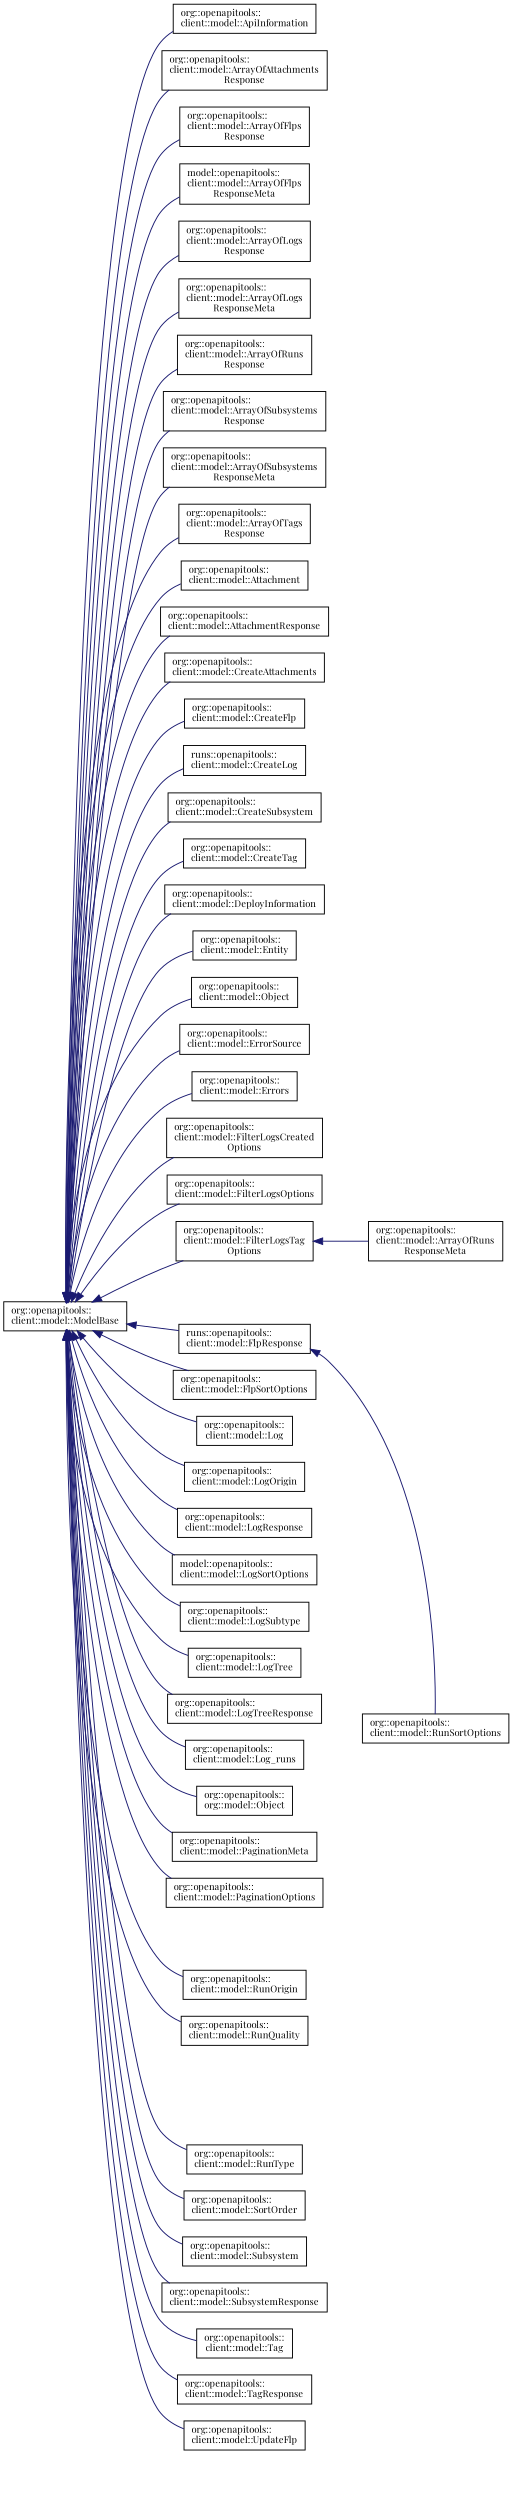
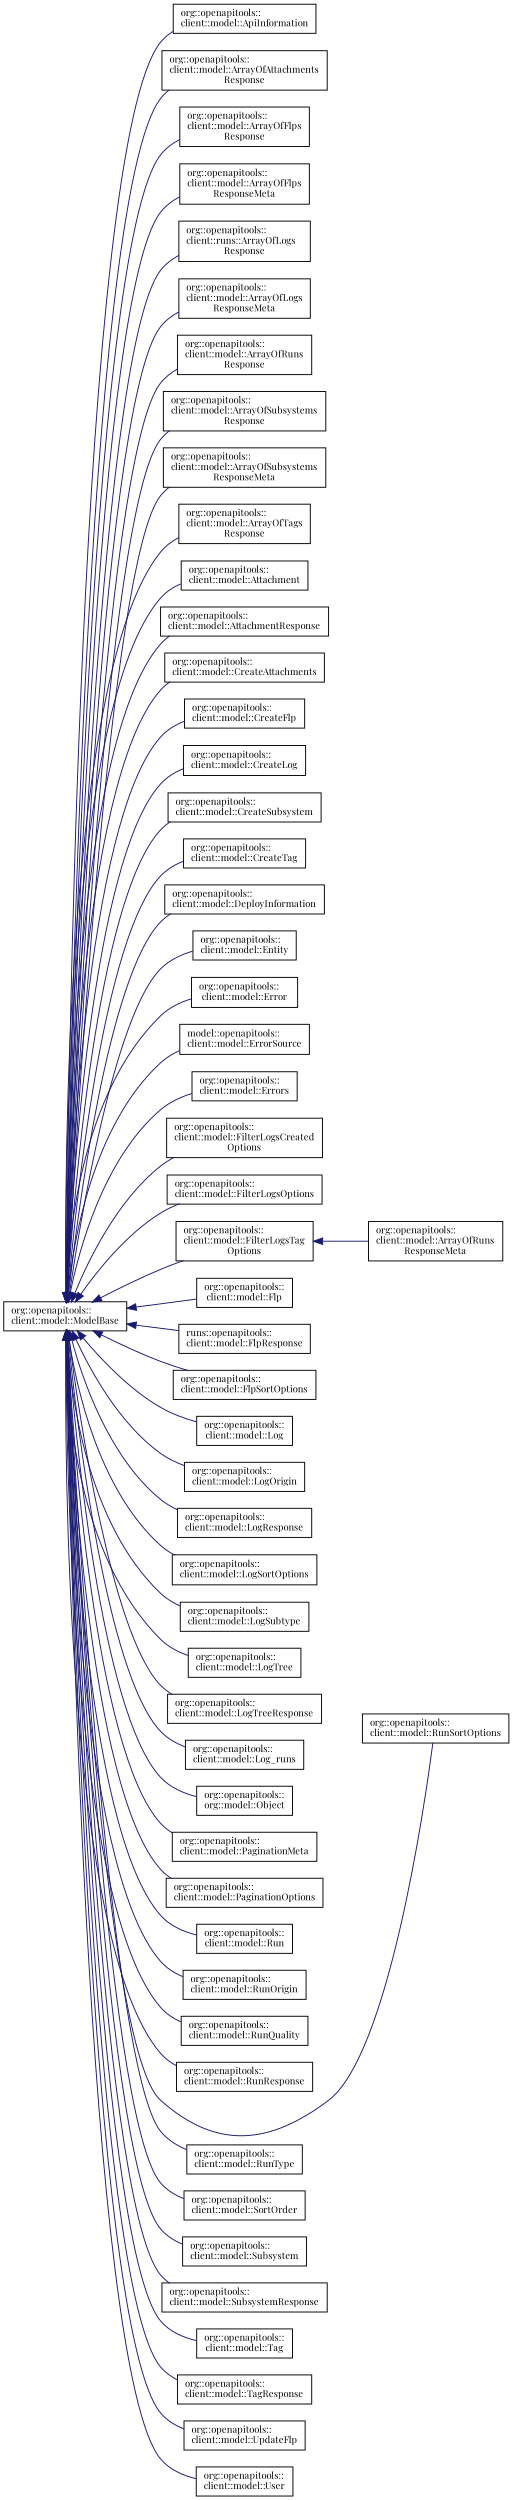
  digraph {
    fontname="Playfair Display"
    rankdir=LR
    node [color=black fontname="Playfair Display" fontsize=10 shape=record]
    edge [color=midnightblue dir=back fontname="Playfair Display" fontsize=10 labelfontname=Helvetica labelfontsize=10 style=solid]
    n1 [height=0.2 label="org::openapitools::\lclient::model::ModelBase" width=0.4]
    n2 [height=0.2 label="org::openapitools::\lclient::model::ApiInformation" width=0.4]
    n3 [height=0.2 label="org::openapitools::\lclient::model::ArrayOfAttachments\lResponse" width=0.4]
    n4 [height=0.2 label="org::openapitools::\lclient::model::ArrayOfFlps\lResponse" width=0.4]
-   n5 [height=0.2 label="model::openapitools::\lclient::model::ArrayOfFlps\lResponseMeta" width=0.4]
-   n6 [height=0.2 label="org::openapitools::\lclient::model::ArrayOfLogs\lResponse" width=0.4]
+   n5 [height=0.2 label="org::openapitools::\lclient::model::ArrayOfFlps\lResponseMeta" width=0.4]
+   n6 [height=0.2 label="org::openapitools::\lclient::runs::ArrayOfLogs\lResponse" width=0.4]
    n7 [height=0.2 label="org::openapitools::\lclient::model::ArrayOfLogs\lResponseMeta" width=0.4]
    n8 [height=0.2 label="org::openapitools::\lclient::model::ArrayOfRuns\lResponse" width=0.4]
    n9 [height=0.2 label="org::openapitools::\lclient::model::ArrayOfSubsystems\lResponse" width=0.4]
    n10 [height=0.2 label="org::openapitools::\lclient::model::ArrayOfSubsystems\lResponseMeta" width=0.4]
    n11 [height=0.2 label="org::openapitools::\lclient::model::ArrayOfTags\lResponse" width=0.4]
    n12 [height=0.2 label="org::openapitools::\lclient::model::Attachment" width=0.4]
    n13 [height=0.2 label="org::openapitools::\lclient::model::AttachmentResponse" width=0.4]
    n14 [height=0.2 label="org::openapitools::\lclient::model::CreateAttachments" width=0.4]
    n15 [height=0.2 label="org::openapitools::\lclient::model::CreateFlp" width=0.4]
-   n16 [height=0.2 label="runs::openapitools::\lclient::model::CreateLog" width=0.4]
+   n16 [height=0.2 label="org::openapitools::\lclient::model::CreateLog" width=0.4]
    n17 [height=0.2 label="org::openapitools::\lclient::model::CreateSubsystem" width=0.4]
    n18 [height=0.2 label="org::openapitools::\lclient::model::CreateTag" width=0.4]
    n19 [height=0.2 label="org::openapitools::\lclient::model::DeployInformation" width=0.4]
    n20 [height=0.2 label="org::openapitools::\lclient::model::Entity" width=0.4]
-   n21 [height=0.2 label="org::openapitools::\lclient::model::Object" width=0.4]
-   n22 [height=0.2 label="org::openapitools::\lclient::model::ErrorSource" width=0.4]
+   n21 [height=0.2 label="org::openapitools::\lclient::model::Error" width=0.4]
+   n22 [height=0.2 label="model::openapitools::\lclient::model::ErrorSource" width=0.4]
    n23 [height=0.2 label="org::openapitools::\lclient::model::Errors" width=0.4]
    n24 [height=0.2 label="org::openapitools::\lclient::model::FilterLogsCreated\lOptions" width=0.4]
    n25 [height=0.2 label="org::openapitools::\lclient::model::FilterLogsOptions" width=0.4]
    n26 [height=0.2 label="org::openapitools::\lclient::model::FilterLogsTag\lOptions" width=0.4]
+   n27 [height=0.2 label="org::openapitools::\lclient::model::Flp" width=0.4]
    n28 [height=0.2 label="runs::openapitools::\lclient::model::FlpResponse" width=0.4]
    n29 [height=0.2 label="org::openapitools::\lclient::model::FlpSortOptions" width=0.4]
    n30 [height=0.2 label="org::openapitools::\lclient::model::Log" width=0.4]
    n31 [height=0.2 label="org::openapitools::\lclient::model::LogOrigin" width=0.4]
    n32 [height=0.2 label="org::openapitools::\lclient::model::LogResponse" width=0.4]
-   n33 [height=0.2 label="model::openapitools::\lclient::model::LogSortOptions" width=0.4]
+   n33 [height=0.2 label="org::openapitools::\lclient::model::LogSortOptions" width=0.4]
    n34 [height=0.2 label="org::openapitools::\lclient::model::LogSubtype" width=0.4]
    n35 [height=0.2 label="org::openapitools::\lclient::model::LogTree" width=0.4]
    n36 [height=0.2 label="org::openapitools::\lclient::model::LogTreeResponse" width=0.4]
    n37 [height=0.2 label="org::openapitools::\lclient::model::Log_runs" width=0.4]
    n38 [height=0.2 label="org::openapitools::\lorg::model::Object" width=0.4]
    n39 [height=0.2 label="org::openapitools::\lclient::model::PaginationMeta" width=0.4]
    n40 [height=0.2 label="org::openapitools::\lclient::model::PaginationOptions" width=0.4]
+   n41 [height=0.2 label="org::openapitools::\lclient::model::Run" width=0.4]
    n42 [height=0.2 label="org::openapitools::\lclient::model::RunOrigin" width=0.4]
    n43 [height=0.2 label="org::openapitools::\lclient::model::RunQuality" width=0.4]
+   n44 [height=0.2 label="org::openapitools::\lclient::model::RunResponse" width=0.4]
    n45 [height=0.2 label="org::openapitools::\lclient::model::RunSortOptions" width=0.4]
    n46 [height=0.2 label="org::openapitools::\lclient::model::RunType" width=0.4]
    n47 [height=0.2 label="org::openapitools::\lclient::model::SortOrder" width=0.4]
    n48 [height=0.2 label="org::openapitools::\lclient::model::Subsystem" width=0.4]
    n49 [height=0.2 label="org::openapitools::\lclient::model::SubsystemResponse" width=0.4]
    n50 [height=0.2 label="org::openapitools::\lclient::model::Tag" width=0.4]
    n51 [height=0.2 label="org::openapitools::\lclient::model::TagResponse" width=0.4]
    n52 [height=0.2 label="org::openapitools::\lclient::model::UpdateFlp" width=0.4]
+   n53 [height=0.2 label="org::openapitools::\lclient::model::User" width=0.4]
    n54 [height=0.2 label="org::openapitools::\lclient::model::ArrayOfRuns\lResponseMeta" width=0.4]
    n1 -> n2
    n1 -> n3
    n1 -> n4
    n1 -> n5
    n1 -> n6
    n1 -> n7
    n1 -> n8
    n1 -> n9
    n1 -> n10
    n1 -> n11
    n1 -> n12
    n1 -> n13
    n1 -> n14
    n1 -> n15
    n1 -> n16
    n1 -> n17
    n1 -> n18
    n1 -> n19
    n1 -> n20
    n1 -> n21
    n1 -> n22
    n1 -> n23
    n1 -> n24
    n1 -> n25
    n1 -> n26
+   n1 -> n27
    n1 -> n28
    n1 -> n29
    n1 -> n30
    n1 -> n31
    n1 -> n32
    n1 -> n33
    n1 -> n34
    n1 -> n35
    n1 -> n36
    n1 -> n37
    n1 -> n38
    n1 -> n39
    n1 -> n40
+   n1 -> n41
    n1 -> n42
    n1 -> n43
-   n28 -> n45
+   n1 -> n44
+   n1 -> n45
    n1 -> n46
    n1 -> n47
    n1 -> n48
    n1 -> n49
    n1 -> n50
    n1 -> n51
    n1 -> n52
+   n1 -> n53
    n26 -> n54
  }
